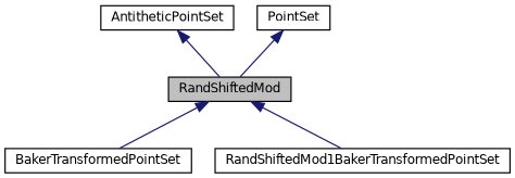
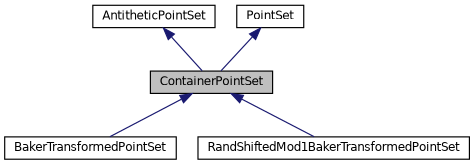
  digraph {
    node [color=black fontname=Helvetica fontsize=10 shape=record]
    edge [color=midnightblue dir=back fontname=Helvetica fontsize=10 labelfontname=Helvetica labelfontsize=10 style=solid]
-   n1 [fillcolor=grey75 fontcolor=black height=0.2 label=RandShiftedMod style=filled width=0.4]
+   n1 [fillcolor=grey75 fontcolor=black height=0.2 label=ContainerPointSet style=filled width=0.4]
    n2 [height=0.2 label=BakerTransformedPointSet width=0.4]
    n3 [height=0.2 label=RandShiftedMod1BakerTransformedPointSet width=0.4]
    n4 [height=0.2 label=AntitheticPointSet width=0.4]
    n5 [height=0.2 label=PointSet width=0.4]
    n1 -> n2
    n1 -> n3
    n4 -> n1
    n5 -> n1
  }
